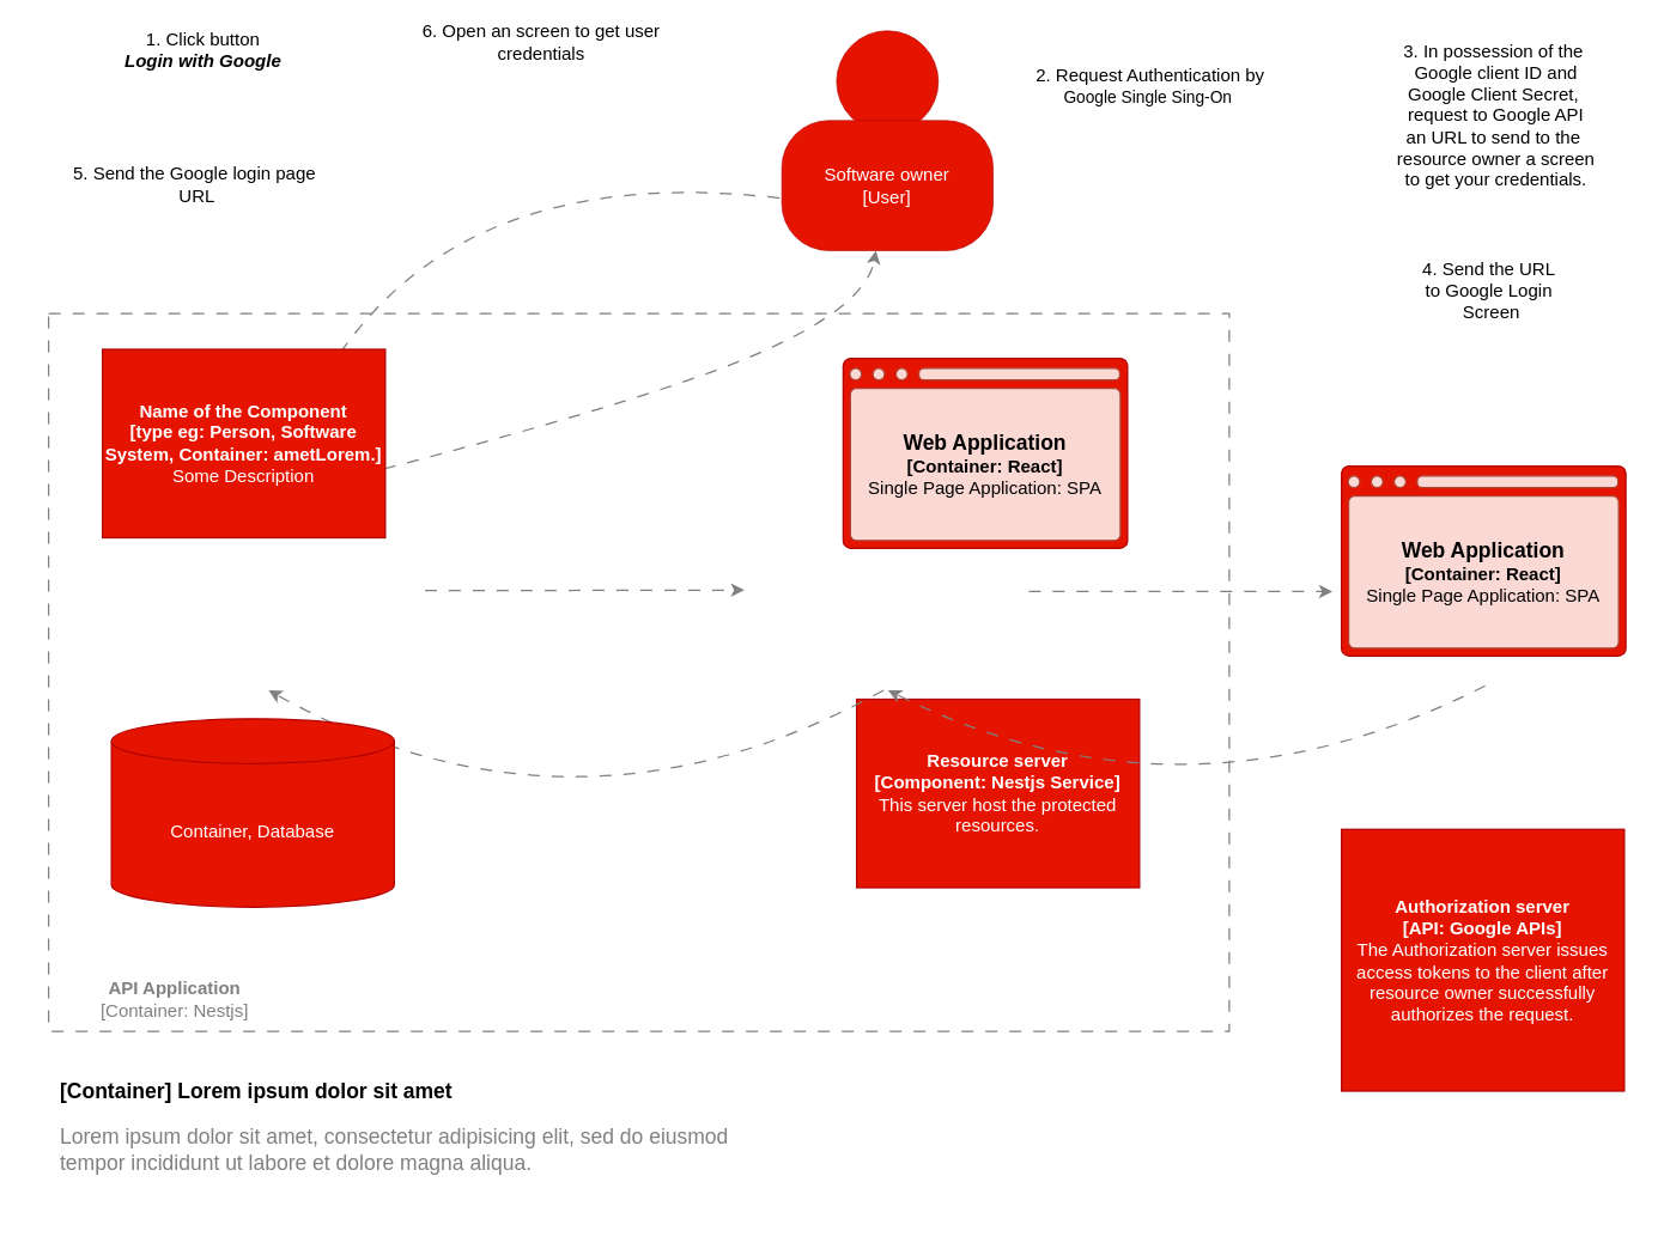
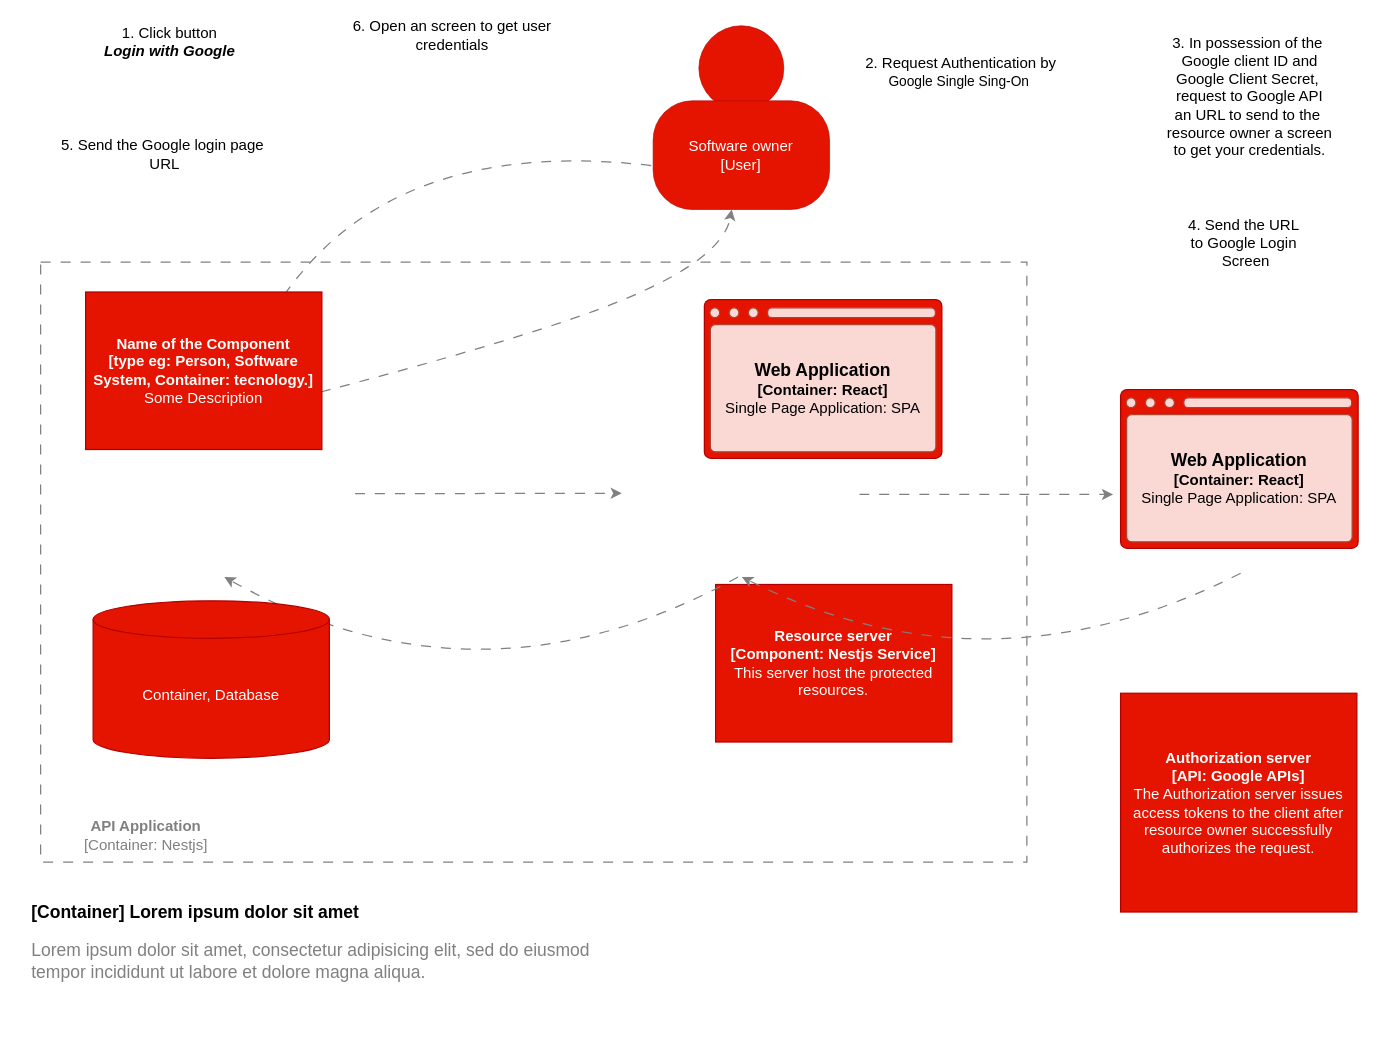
  <mxCell id="0" />
  <mxCell id="1" parent="0" />
- <mxCell id="2" value="&lt;h1 style=&quot;font-size: 14px;&quot;&gt;&lt;font style=&quot;font-size: 14px;&quot;&gt;[Container] Lorem ipsum dolor sit amet&lt;/font&gt;&lt;/h1&gt;&lt;p style=&quot;font-size: 14px;&quot;&gt;&lt;font color=&quot;#808080&quot; style=&quot;font-size: 14px;&quot;&gt;Lorem ipsum dolor sit amet, consectetur adipisicing elit, sed do eiusmod tempor incididunt ut labore et dolore magna aliqua.&lt;/font&gt;&lt;/p&gt;" style="text;html=1;strokeColor=none;fillColor=none;spacing=5;spacingTop=-20;whiteSpace=wrap;overflow=hidden;rounded=0;" parent="1" vertex="1"><mxGeometry x="35" y="722" width="498" height="87" as="geometry" /></mxCell>
+ <mxCell id="2" value="&lt;h1 style=&quot;font-size: 14px;&quot;&gt;&lt;font style=&quot;font-size: 14px;&quot;&gt;[Container] Lorem ipsum dolor sit amet&lt;/font&gt;&lt;/h1&gt;&lt;p style=&quot;font-size: 14px;&quot;&gt;&lt;font color=&quot;#808080&quot; style=&quot;font-size: 14px;&quot;&gt;Lorem ipsum dolor sit amet, consectetur adipisicing elit, sed do eiusmod tempor incididunt ut labore et dolore magna aliqua.&lt;/font&gt;&lt;/p&gt;" style="text;html=1;strokeColor=none;fillColor=none;spacing=5;spacingTop=-20;whiteSpace=wrap;overflow=hidden;rounded=0;" parent="1" vertex="1"><mxGeometry x="20" y="722" width="498" height="87" as="geometry" /></mxCell>
  <mxCell id="3" value="&lt;font color=&quot;#808080&quot;&gt;&lt;b&gt;API Application&lt;br&gt;&lt;/b&gt;[Container: Nestjs]&lt;/font&gt;" style="text;strokeColor=none;align=center;fillColor=none;html=1;verticalAlign=middle;whiteSpace=wrap;rounded=0;" parent="1" vertex="1"><mxGeometry x="56" y="653" width="121" height="30" as="geometry" /></mxCell>
  <mxCell id="4" value="Authorization server&lt;br&gt;[API: Google APIs]&lt;br&gt;&lt;span style=&quot;font-weight: normal;&quot;&gt;The Authorization server issues access tokens to the client after resource owner successfully authorizes the request.&lt;/span&gt;" style="group;fillColor=#e51400;fontColor=#ffffff;strokeColor=#B20000;rounded=0;arcSize=4;container=0;verticalAlign=middle;fontStyle=1;whiteSpace=wrap;html=1;" parent="1" vertex="1" connectable="0"><mxGeometry x="896" y="554" width="189" height="175" as="geometry" /></mxCell>
  <mxCell id="5" value="Resource server&lt;br&gt;[Component: Nestjs Service]&lt;br&gt;&lt;span style=&quot;font-weight: normal;&quot;&gt;This server host the protected resources. &lt;/span&gt;" style="group;fillColor=#e51400;fontColor=#ffffff;strokeColor=#B20000;rounded=0;arcSize=4;container=0;verticalAlign=middle;fontStyle=1;whiteSpace=wrap;html=1;" parent="1" vertex="1" connectable="0"><mxGeometry x="572" y="467" width="189" height="126" as="geometry" /></mxCell>
  <mxCell id="6" value="" style="group" parent="1" vertex="1" connectable="0"><mxGeometry x="563" y="239" width="189" height="126" as="geometry" /></mxCell>
  <mxCell id="7" value="" style="group" parent="6" vertex="1" connectable="0"><mxGeometry width="190.0" height="127.0" as="geometry" /></mxCell>
  <mxCell id="8" value="" style="group" parent="7" vertex="1" connectable="0"><mxGeometry width="190.0" height="127.0" as="geometry" /></mxCell>
  <mxCell id="9" value="" style="group;rounded=1;arcSize=4;pointerEvents=0;strokeColor=#B20000;fontFamily=Helvetica;fontSize=12;fontColor=#ffffff;fillColor=#e51400;container=0;" parent="8" vertex="1" connectable="0"><mxGeometry width="190.0" height="127.0" as="geometry" /></mxCell>
  <mxCell id="10" value="&lt;font color=&quot;#000000&quot;&gt;&lt;font style=&quot;&quot;&gt;&lt;b style=&quot;&quot;&gt;&lt;span style=&quot;font-size: 14px;&quot;&gt;Web Application&lt;br&gt;&lt;/span&gt;&lt;/b&gt;&lt;/font&gt;&lt;font style=&quot;font-size: 12px;&quot;&gt;&lt;b&gt;[Container: React]&lt;br&gt;&lt;/b&gt;Single Page Application: SPA&lt;/font&gt;&lt;/font&gt;" style="rounded=1;arcSize=4;whiteSpace=wrap;html=1;shadow=0;glass=0;fontFamily=Helvetica;fontSize=12;verticalAlign=middle;pointerEvents=0;fillColor=#fad9d5;strokeColor=#ae4132;" parent="8" vertex="1"><mxGeometry x="4.776" y="20.005" width="180.449" height="101.868" as="geometry" /></mxCell>
  <mxCell id="11" value="" style="group" parent="6" vertex="1" connectable="0"><mxGeometry width="190.0" height="127.0" as="geometry" /></mxCell>
  <mxCell id="12" value="" style="group;fillColor=none;container=0;" parent="11" vertex="1" connectable="0"><mxGeometry width="190.0" height="127.0" as="geometry" /></mxCell>
  <mxCell id="13" value="" style="rounded=1;arcSize=45;whiteSpace=wrap;html=1;shadow=0;glass=0;fontFamily=Helvetica;fontSize=12;pointerEvents=0;fillColor=#fad9d5;strokeColor=#ae4132;" parent="11" vertex="1"><mxGeometry x="50.573" y="6.618" width="134.292" height="7.94" as="geometry" /></mxCell>
  <mxCell id="14" value="" style="ellipse;whiteSpace=wrap;html=1;aspect=fixed;rounded=1;shadow=0;glass=0;fontFamily=Helvetica;fontSize=12;pointerEvents=0;fillColor=#fad9d5;strokeColor=#ae4132;" parent="11" vertex="1"><mxGeometry x="19.805" y="6.615" width="7.863" height="7.863" as="geometry" /></mxCell>
  <mxCell id="15" value="" style="ellipse;whiteSpace=wrap;html=1;aspect=fixed;rounded=1;shadow=0;glass=0;fontFamily=Helvetica;fontSize=12;pointerEvents=0;fillColor=#fad9d5;strokeColor=#ae4132;" parent="11" vertex="1"><mxGeometry x="4.422" y="6.615" width="7.863" height="7.863" as="geometry" /></mxCell>
  <mxCell id="16" value="" style="ellipse;whiteSpace=wrap;html=1;aspect=fixed;rounded=1;shadow=0;glass=0;fontFamily=Helvetica;fontSize=12;pointerEvents=0;fillColor=#fad9d5;strokeColor=#ae4132;" parent="11" vertex="1"><mxGeometry x="35.19" y="6.615" width="7.863" height="7.863" as="geometry" /></mxCell>
  <mxCell id="17" value="" style="group;flipV=0;flipH=0;direction=west;aspect=fixed;fillColor=none;" parent="1" vertex="1" connectable="0"><mxGeometry x="522" y="20" width="141.16" height="153" as="geometry" /></mxCell>
  <mxCell id="18" value="" style="ellipse;whiteSpace=wrap;html=1;aspect=fixed;rounded=1;pointerEvents=0;strokeColor=#B20000;fontFamily=Helvetica;fontSize=12;fontColor=#ffffff;fillColor=#e51400;strokeWidth=0.5;container=0;movable=1;resizable=1;rotatable=1;deletable=1;editable=1;locked=0;connectable=1;" parent="17" vertex="1"><mxGeometry x="36.596" width="67.963" height="67.963" as="geometry" /></mxCell>
  <mxCell id="19" value="&lt;div style=&quot;text-align: justify;&quot;&gt;&lt;span style=&quot;background-color: initial;&quot;&gt;&lt;font style=&quot;font-size: 12px;&quot;&gt;Software owner&lt;/font&gt;&lt;/span&gt;&lt;/div&gt;&lt;div style=&quot;&quot;&gt;&lt;span style=&quot;background-color: initial;&quot;&gt;&lt;font style=&quot;font-size: 12px;&quot;&gt;[User]&lt;/font&gt;&lt;/span&gt;&lt;/div&gt;" style="rounded=1;arcSize=36;whiteSpace=wrap;html=1;pointerEvents=0;strokeColor=#B20000;fontFamily=Helvetica;fontSize=12;fontColor=#ffffff;fillColor=#e51400;strokeWidth=0.5;container=0;movable=1;resizable=1;rotatable=1;deletable=1;editable=1;locked=0;connectable=1;align=center;" parent="17" vertex="1"><mxGeometry y="60.04" width="141.16" height="86.96" as="geometry" /></mxCell>
  <mxCell id="20" value="" style="endArrow=classic;dashed=1;html=1;curved=1;dashPattern=8 8;endFill=1;strokeColor=#808080;rounded=0;fontFamily=Helvetica;fontSize=12;fontColor=default;" parent="1" edge="1"><mxGeometry width="50" height="50" relative="1" as="geometry"><mxPoint x="283.58" y="394.37" as="sourcePoint" /><mxPoint x="497" y="394" as="targetPoint" /><Array as="points" /></mxGeometry></mxCell>
  <mxCell id="21" value="2. Request Authentication by&lt;br style=&quot;font-size: 11px;&quot;&gt;&lt;span style=&quot;font-size: 11px;&quot;&gt;Google Single Sing-On&amp;nbsp;&lt;/span&gt;" style="edgeLabel;html=1;align=center;verticalAlign=middle;resizable=0;points=[];fontSize=12;fontFamily=Helvetica;fontColor=default;" parent="20" vertex="1" connectable="0"><mxGeometry x="-0.081" y="1" relative="1" as="geometry"><mxPoint x="386" y="-337" as="offset" /></mxGeometry></mxCell>
  <mxCell id="22" value="" style="endArrow=classic;dashed=1;html=1;curved=1;dashPattern=8 8;endFill=1;strokeColor=#808080;rounded=0;fontFamily=Helvetica;fontSize=12;fontColor=default;" parent="1" edge="1"><mxGeometry width="50" height="50" relative="1" as="geometry"><mxPoint x="687.08" y="394.81" as="sourcePoint" /><mxPoint x="890" y="395" as="targetPoint" /><Array as="points" /></mxGeometry></mxCell>
  <mxCell id="23" value="3. In possession of the&amp;nbsp; &lt;br&gt;Google client ID and &lt;br&gt;Google Client Secret,&amp;nbsp;&lt;br&gt;request to Google API &lt;br&gt;an URL to send to the&amp;nbsp;&lt;br&gt;resource owner a screen&lt;br&gt;to get your credentials." style="edgeLabel;html=1;align=center;verticalAlign=middle;resizable=0;points=[];fontSize=12;fontFamily=Helvetica;fontColor=default;" parent="22" vertex="1" connectable="0"><mxGeometry x="-0.039" relative="1" as="geometry"><mxPoint x="213" y="-318" as="offset" /></mxGeometry></mxCell>
  <mxCell id="24" value="" style="endArrow=classic;dashed=1;html=1;curved=1;dashPattern=8 8;endFill=1;strokeColor=#808080;rounded=0;fontFamily=Helvetica;fontSize=12;fontColor=default;" parent="1" edge="1"><mxGeometry width="50" height="50" relative="1" as="geometry"><mxPoint x="590" y="461" as="sourcePoint" /><mxPoint x="179" y="461" as="targetPoint" /><Array as="points"><mxPoint x="383" y="575" /></Array></mxGeometry></mxCell>
  <mxCell id="25" value="5. Send the Google login page&amp;nbsp;&lt;br&gt;URL" style="edgeLabel;html=1;align=center;verticalAlign=middle;resizable=0;points=[];fontSize=12;fontFamily=Helvetica;fontColor=default;" parent="24" vertex="1" connectable="0"><mxGeometry x="-0.125" y="-47" relative="1" as="geometry"><mxPoint x="-256" y="-397" as="offset" /></mxGeometry></mxCell>
  <mxCell id="26" value="" style="endArrow=classic;dashed=1;html=1;curved=1;dashPattern=8 8;endFill=1;strokeColor=#808080;rounded=0;fontFamily=Helvetica;fontSize=12;fontColor=default;" parent="1" edge="1"><mxGeometry width="50" height="50" relative="1" as="geometry"><mxPoint x="992" y="458" as="sourcePoint" /><mxPoint x="593" y="461" as="targetPoint" /><Array as="points"><mxPoint x="791" y="560" /></Array></mxGeometry></mxCell>
  <mxCell id="27" value="4. Send the URL&amp;nbsp;&lt;br&gt;to Google Login&amp;nbsp;&lt;br&gt;Screen" style="edgeLabel;html=1;align=center;verticalAlign=middle;resizable=0;points=[];fontSize=12;fontFamily=Helvetica;fontColor=default;" parent="26" vertex="1" connectable="0"><mxGeometry x="-0.1" y="-43" relative="1" as="geometry"><mxPoint x="202" y="-317" as="offset" /></mxGeometry></mxCell>
  <mxCell id="28" value="" style="endArrow=classic;dashed=1;html=1;curved=1;dashPattern=8 8;endFill=1;strokeColor=#808080;rounded=0;fontFamily=Helvetica;fontSize=12;fontColor=default;" parent="1" target="19" edge="1"><mxGeometry width="50" height="50" relative="1" as="geometry"><mxPoint x="194" y="329" as="sourcePoint" /><mxPoint x="312" y="140" as="targetPoint" /><Array as="points"><mxPoint x="419" y="272" /><mxPoint x="578" y="206" /></Array></mxGeometry></mxCell>
  <mxCell id="29" value="6. Open an screen to get user&lt;br&gt;credentials" style="edgeLabel;html=1;align=center;verticalAlign=middle;resizable=0;points=[];fontSize=12;fontFamily=Helvetica;fontColor=default;" parent="28" vertex="1" connectable="0"><mxGeometry x="0.175" y="-49" relative="1" as="geometry"><mxPoint x="-104" y="-279" as="offset" /></mxGeometry></mxCell>
  <mxCell id="30" value="" style="endArrow=classic;dashed=1;html=1;curved=1;dashPattern=8 8;endFill=1;strokeColor=#808080;rounded=0;fontFamily=Helvetica;fontSize=12;fontColor=default;exitX=-0.011;exitY=0.596;exitDx=0;exitDy=0;exitPerimeter=0;" parent="1" source="19" edge="1"><mxGeometry width="50" height="50" relative="1" as="geometry"><mxPoint x="671.58" y="161" as="sourcePoint" /><mxPoint x="182" y="332" as="targetPoint" /><Array as="points"><mxPoint x="254" y="101" /></Array></mxGeometry></mxCell>
  <mxCell id="31" value="1. Click button &lt;br&gt;&lt;i&gt;&lt;b&gt;Login with Google&lt;/b&gt;&lt;/i&gt;" style="edgeLabel;html=1;align=center;verticalAlign=middle;resizable=0;points=[];fontSize=12;fontFamily=Helvetica;fontColor=default;" parent="30" vertex="1" connectable="0"><mxGeometry x="-0.004" y="-1" relative="1" as="geometry"><mxPoint x="-134" y="-69" as="offset" /></mxGeometry></mxCell>
  <mxCell id="32" value="" style="group" parent="1" vertex="1" connectable="0"><mxGeometry x="896" y="311" width="189" height="126" as="geometry" /></mxCell>
  <mxCell id="33" value="" style="group" parent="32" vertex="1" connectable="0"><mxGeometry width="190.0" height="127.0" as="geometry" /></mxCell>
  <mxCell id="34" value="" style="group" parent="33" vertex="1" connectable="0"><mxGeometry width="190.0" height="127.0" as="geometry" /></mxCell>
  <mxCell id="35" value="" style="group;rounded=1;arcSize=4;pointerEvents=0;strokeColor=#B20000;fontFamily=Helvetica;fontSize=12;fontColor=#ffffff;fillColor=#e51400;container=0;" parent="34" vertex="1" connectable="0"><mxGeometry width="190.0" height="127.0" as="geometry" /></mxCell>
  <mxCell id="36" value="&lt;font color=&quot;#000000&quot;&gt;&lt;font style=&quot;&quot;&gt;&lt;b style=&quot;&quot;&gt;&lt;span style=&quot;font-size: 14px;&quot;&gt;Web Application&lt;br&gt;&lt;/span&gt;&lt;/b&gt;&lt;/font&gt;&lt;font style=&quot;font-size: 12px;&quot;&gt;&lt;b&gt;[Container: React]&lt;br&gt;&lt;/b&gt;Single Page Application: SPA&lt;/font&gt;&lt;/font&gt;" style="rounded=1;arcSize=4;whiteSpace=wrap;html=1;shadow=0;glass=0;fontFamily=Helvetica;fontSize=12;verticalAlign=middle;pointerEvents=0;fillColor=#fad9d5;strokeColor=#ae4132;" parent="34" vertex="1"><mxGeometry x="4.776" y="20.005" width="180.449" height="101.868" as="geometry" /></mxCell>
  <mxCell id="37" value="" style="group" parent="32" vertex="1" connectable="0"><mxGeometry width="190.0" height="127.0" as="geometry" /></mxCell>
  <mxCell id="38" value="" style="group;fillColor=none;container=0;" parent="37" vertex="1" connectable="0"><mxGeometry width="190.0" height="127.0" as="geometry" /></mxCell>
  <mxCell id="39" value="" style="rounded=1;arcSize=45;whiteSpace=wrap;html=1;shadow=0;glass=0;fontFamily=Helvetica;fontSize=12;pointerEvents=0;fillColor=#fad9d5;strokeColor=#ae4132;" parent="37" vertex="1"><mxGeometry x="50.573" y="6.618" width="134.292" height="7.94" as="geometry" /></mxCell>
  <mxCell id="40" value="" style="ellipse;whiteSpace=wrap;html=1;aspect=fixed;rounded=1;shadow=0;glass=0;fontFamily=Helvetica;fontSize=12;pointerEvents=0;fillColor=#fad9d5;strokeColor=#ae4132;" parent="37" vertex="1"><mxGeometry x="19.805" y="6.615" width="7.863" height="7.863" as="geometry" /></mxCell>
  <mxCell id="41" value="" style="ellipse;whiteSpace=wrap;html=1;aspect=fixed;rounded=1;shadow=0;glass=0;fontFamily=Helvetica;fontSize=12;pointerEvents=0;fillColor=#fad9d5;strokeColor=#ae4132;" parent="37" vertex="1"><mxGeometry x="4.422" y="6.615" width="7.863" height="7.863" as="geometry" /></mxCell>
  <mxCell id="42" value="" style="ellipse;whiteSpace=wrap;html=1;aspect=fixed;rounded=1;shadow=0;glass=0;fontFamily=Helvetica;fontSize=12;pointerEvents=0;fillColor=#fad9d5;strokeColor=#ae4132;" parent="37" vertex="1"><mxGeometry x="35.19" y="6.615" width="7.863" height="7.863" as="geometry" /></mxCell>
  <mxCell id="43" value="Container, Database" style="shape=cylinder3;whiteSpace=wrap;html=1;boundedLbl=1;backgroundOutline=1;size=15;rounded=1;pointerEvents=0;strokeColor=#B20000;fontFamily=Helvetica;fontSize=12;fontColor=#ffffff;fillColor=#e51400;shadow=0;glass=0;" parent="1" vertex="1"><mxGeometry x="74" y="480" width="189" height="126" as="geometry" /></mxCell>
  <mxCell id="44" value="" style="rounded=0;whiteSpace=wrap;html=1;shadow=0;glass=0;pointerEvents=0;fontFamily=Helvetica;fontSize=12;fillColor=none;dashed=1;strokeWidth=1;dashPattern=8 8;strokeColor=#808080;" parent="1" vertex="1"><mxGeometry x="32" y="209" width="789" height="480" as="geometry" /></mxCell>
- <mxCell id="45" value="Name of the Component&lt;br&gt;[type eg: Person, Software System, Container: ametLorem.]&lt;br&gt;&lt;span style=&quot;font-weight: normal;&quot;&gt;Some Description&lt;/span&gt;" style="group;fillColor=#e51400;fontColor=#ffffff;strokeColor=#B20000;rounded=0;arcSize=4;container=0;verticalAlign=middle;fontStyle=1;whiteSpace=wrap;html=1;shadow=0;glass=0;pointerEvents=0;fontFamily=Helvetica;fontSize=12;" parent="1" vertex="1" connectable="0"><mxGeometry x="68" y="233" width="189" height="126" as="geometry" /></mxCell>
+ <mxCell id="45" value="Name of the Component&lt;br&gt;[type eg: Person, Software System, Container: tecnology.]&lt;br&gt;&lt;span style=&quot;font-weight: normal;&quot;&gt;Some Description&lt;/span&gt;" style="group;fillColor=#e51400;fontColor=#ffffff;strokeColor=#B20000;rounded=0;arcSize=4;container=0;verticalAlign=middle;fontStyle=1;whiteSpace=wrap;html=1;shadow=0;glass=0;pointerEvents=0;fontFamily=Helvetica;fontSize=12;" parent="1" vertex="1" connectable="0"><mxGeometry x="68" y="233" width="189" height="126" as="geometry" /></mxCell>
